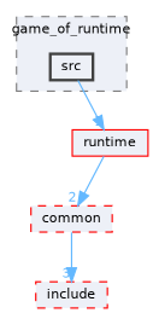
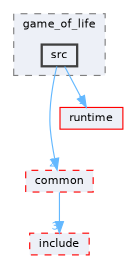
  digraph {
    compound=true
    node [color=red fillcolor="#edf0f7" fontname=Helvetica fontsize=10 shape=box style="filled,dashed"]
    edge [color=steelblue1 fontcolor=steelblue1 fontname=Helvetica fontsize=10 labeldistance=1.5 labelfontname=Helvetica labelfontsize=10]
    n1 [color=grey25 height=0.2 label=src style="filled,bold" width=0.4]
    n2 [height=0.2 label=common width=0.4]
    n3 [height=0.2 label=runtime style=filled width=0.4]
    n4 [height=0.2 label=include width=0.4]
    subgraph cluster_1 {
      bgcolor="#edf0f7"
      fontname=Helvetica
      fontsize=10
-     label=game_of_runtime
+     label=game_of_life
      pencolor=grey50
      style="filled,dashed"
      n1
    }
-   n3 -> n2 [headlabel=2]
+   n1 -> n2 [headlabel=2]
    n1 -> n3 [headlabel=1]
    n2 -> n4 [headlabel=3]
  }
